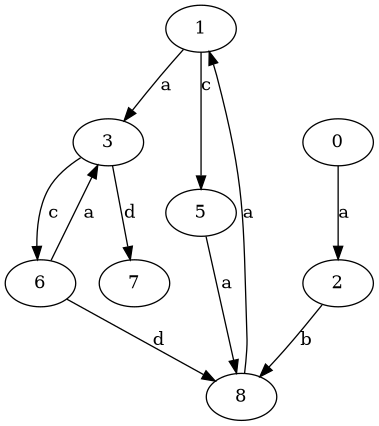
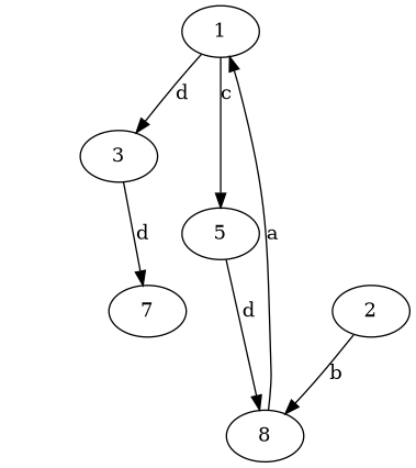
  strict digraph {
    1
    3
    5
-   6
    7
    8
    2
-   0
-   1 -> 3 [label=a]
+   1 -> 3 [label=d]
    1 -> 5 [label=c]
-   3 -> 6 [label=c]
    3 -> 7 [label=d]
-   5 -> 8 [label=a]
-   6 -> 3 [label=a]
-   6 -> 8 [label=d]
+   5 -> 8 [label=d]
    8 -> 1 [label=a]
    2 -> 8 [label=b]
-   0 -> 2 [label=a]
  }
